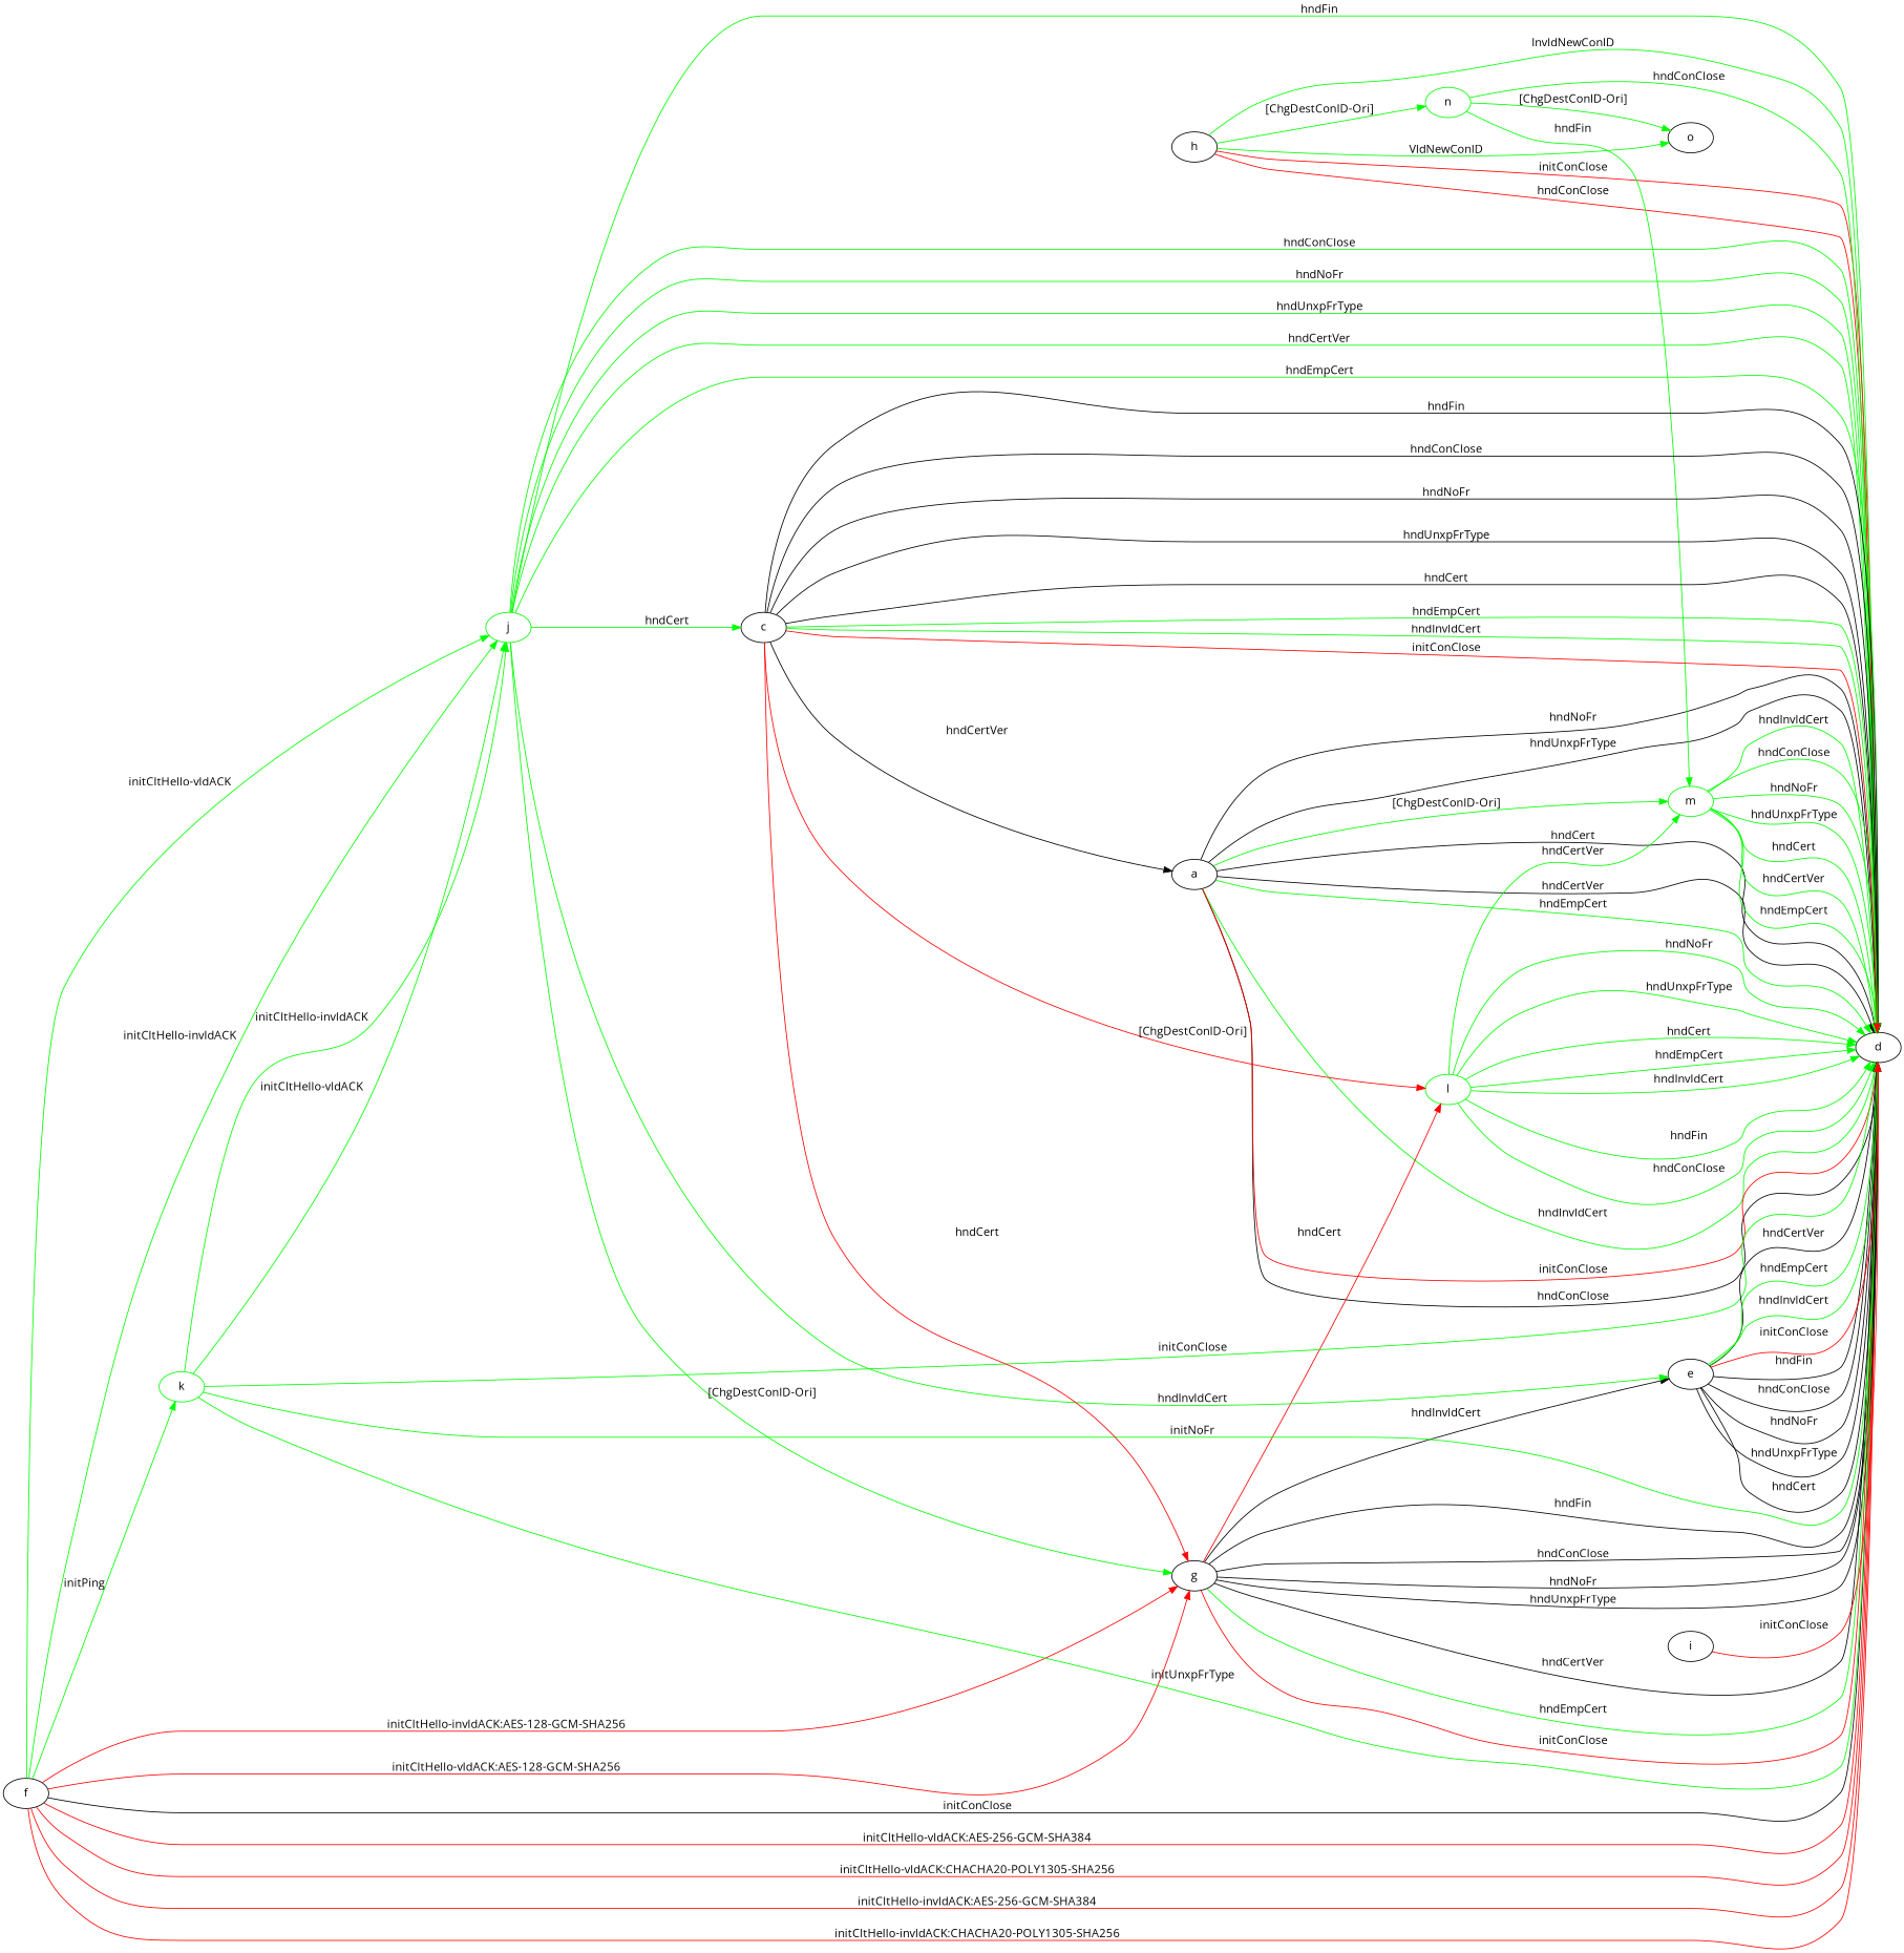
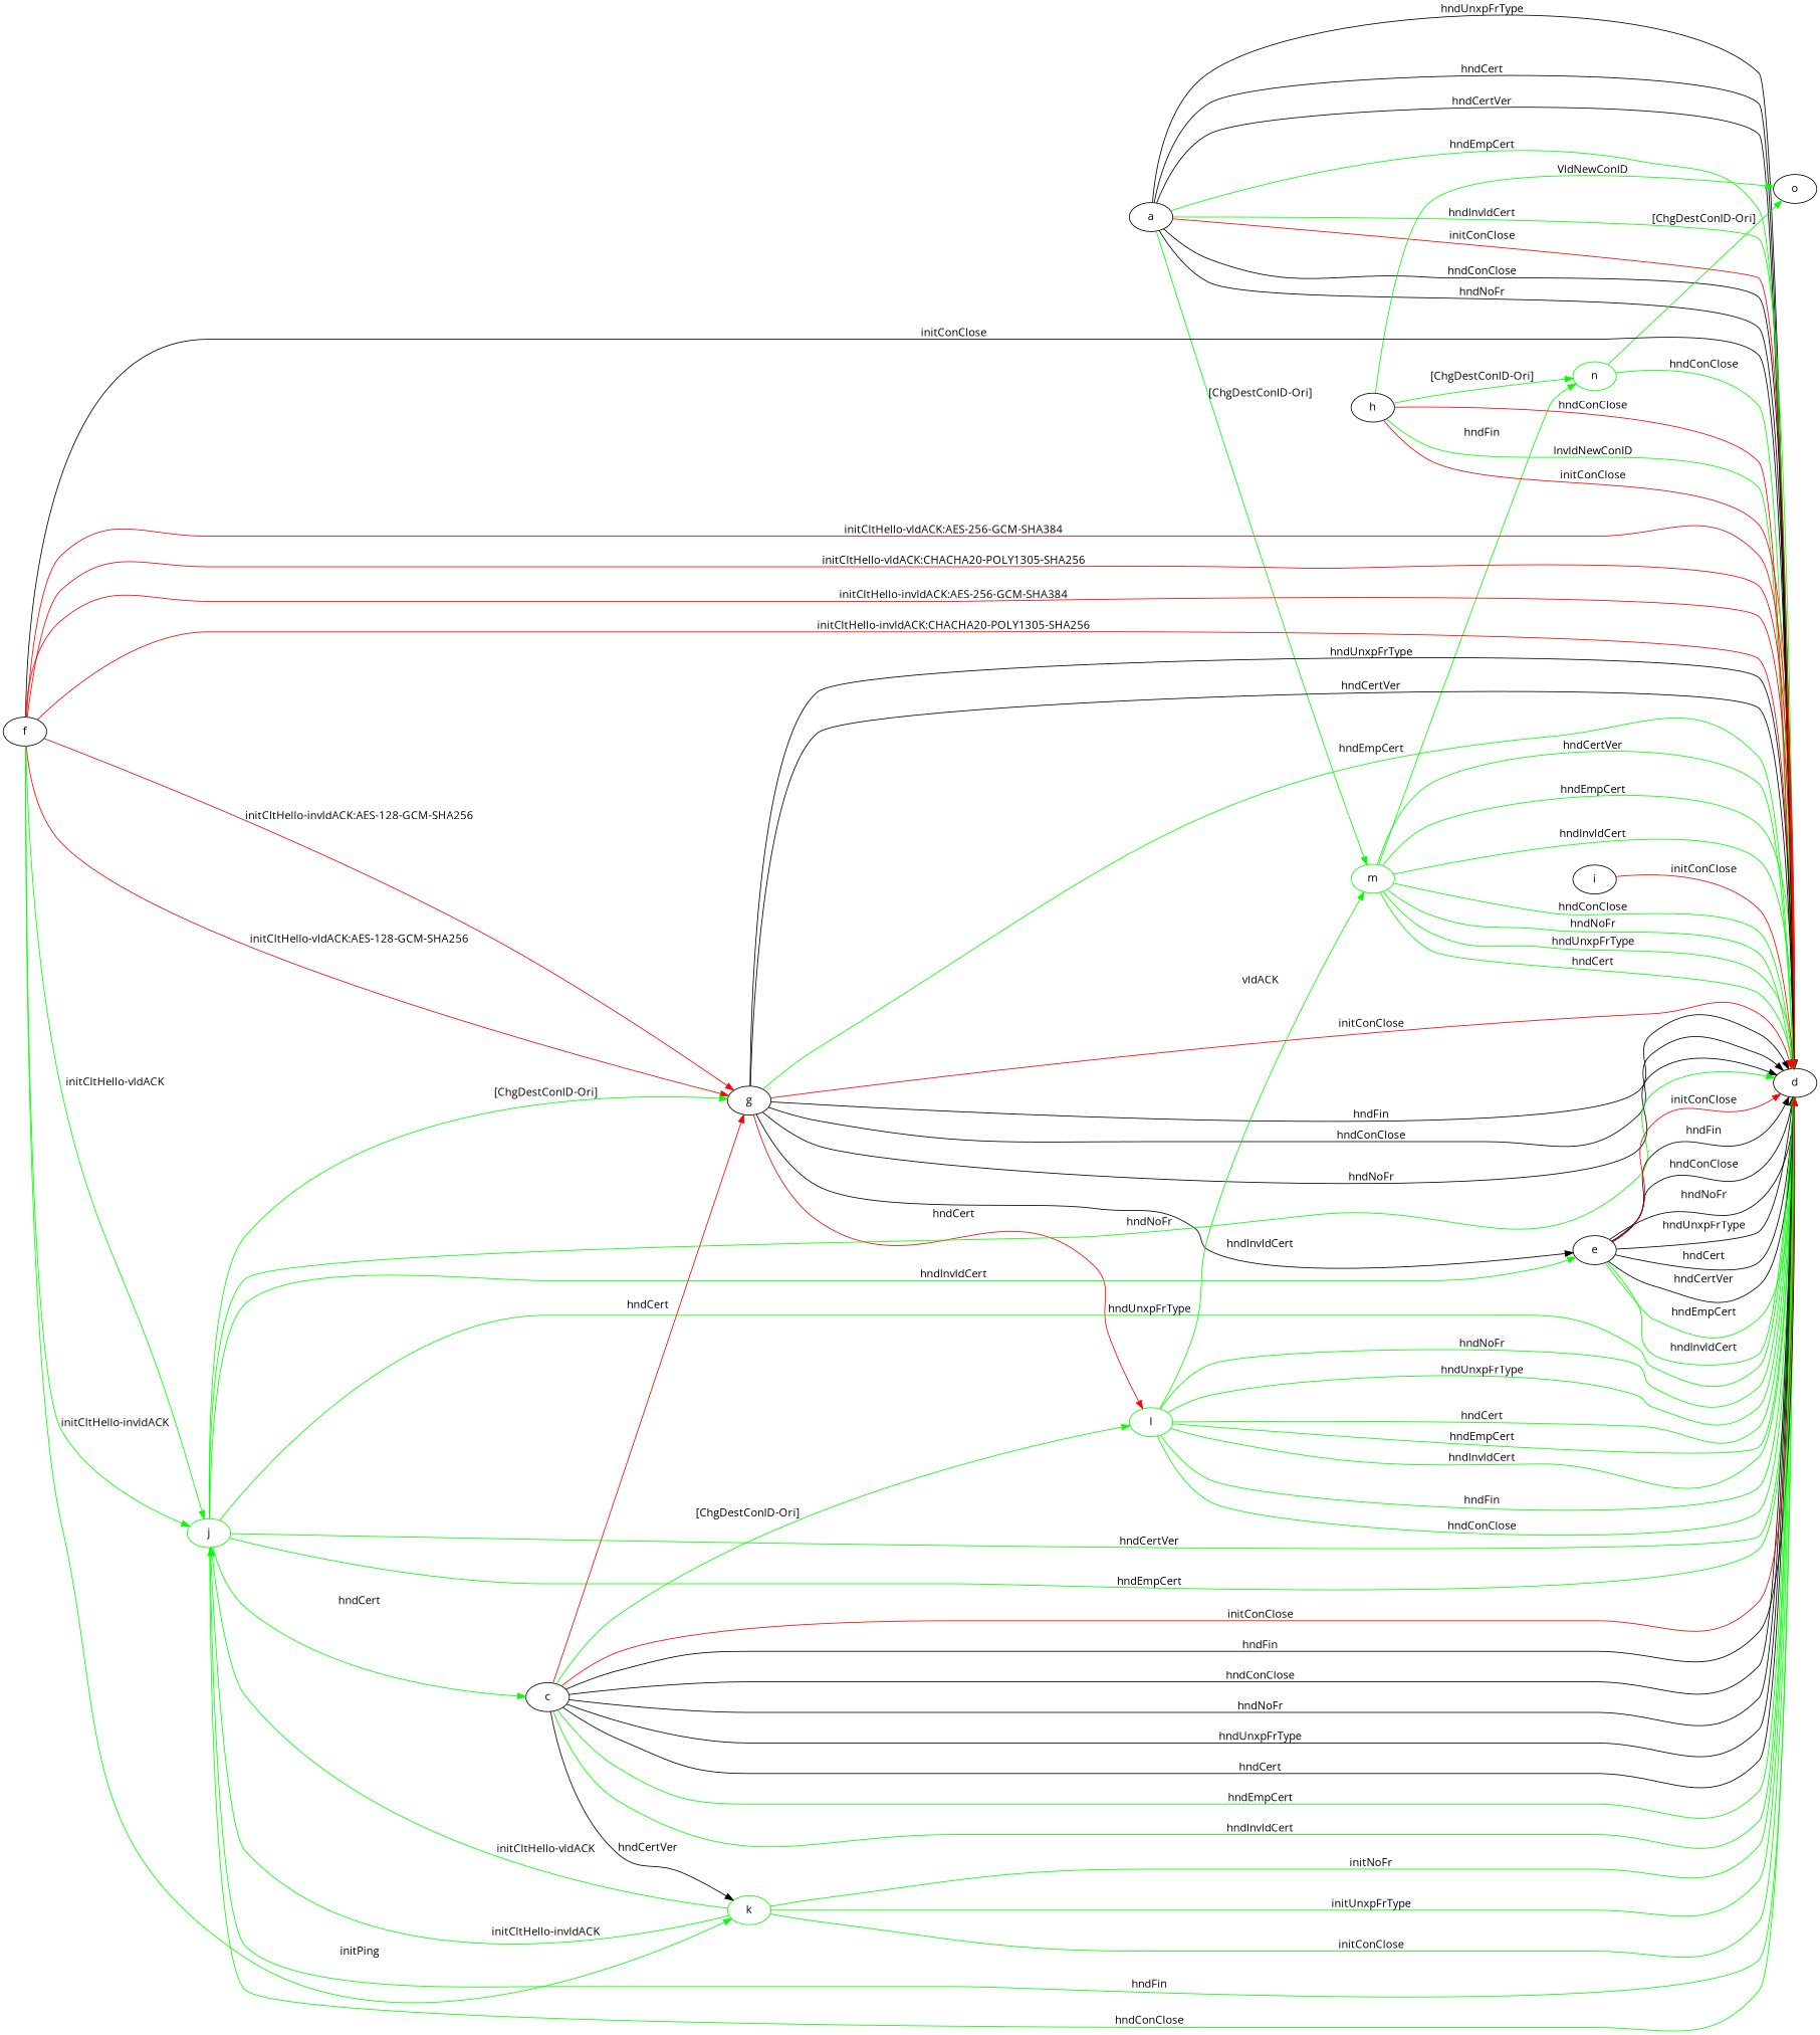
  digraph {
    fontname="Open Sans"
    rankdir=LR
    node [fontname="Open Sans"]
    edge [fontname="Open Sans" color=green]
    a
    d
    m [color=green]
    h
    n [color=green]
    o [color=black]
    f
    g
    j [color=green]
    k [color=green]
    l [color=green]
    e
    i
    c
    a -> d [label="hndConClose " color=""]
    a -> d [label="hndNoFr " color=""]
    a -> d [label="hndUnxpFrType " color=""]
    a -> d [label="hndCert " color=""]
    a -> d [label="hndCertVer " color=""]
    a -> d [label="hndEmpCert "]
    a -> d [label="hndInvldCert "]
    a -> d [color=red label="initConClose "]
    a -> m [label="[ChgDestConID-Ori] "]
    m -> d [label="hndConClose "]
    m -> d [label="hndNoFr "]
    m -> d [label="hndUnxpFrType "]
    m -> d [label="hndCert "]
    m -> d [label="hndCertVer "]
    m -> d [label="hndEmpCert "]
    m -> d [label="hndInvldCert "]
-   n -> m [label="hndFin "]
+   m -> n [label="hndFin "]
    h -> d [label="InvldNewConID "]
    h -> d [color=red label="initConClose "]
    h -> d [color=red label="hndConClose "]
    h -> n [label="[ChgDestConID-Ori] "]
    h -> o [label="VldNewConID "]
    n -> d [label="hndConClose "]
    n -> o [label="[ChgDestConID-Ori] "]
    f -> d [label="initConClose " color=""]
    f -> d [color=red label="initCltHello-vldACK:AES-256-GCM-SHA384 "]
    f -> d [color=red label="initCltHello-vldACK:CHACHA20-POLY1305-SHA256 "]
    f -> d [color=red label="initCltHello-invldACK:AES-256-GCM-SHA384 "]
    f -> d [color=red label="initCltHello-invldACK:CHACHA20-POLY1305-SHA256 "]
    f -> g [color=red label="initCltHello-vldACK:AES-128-GCM-SHA256 "]
    f -> g [color=red label="initCltHello-invldACK:AES-128-GCM-SHA256 "]
    f -> j [label="initCltHello-vldACK "]
    f -> j [label="initCltHello-invldACK "]
    f -> k [label="initPing "]
    g -> d [label="hndFin " color=""]
    g -> d [label="hndConClose " color=""]
    g -> d [label="hndNoFr " color=""]
    g -> d [label="hndUnxpFrType " color=""]
    g -> d [label="hndCertVer " color=""]
    g -> d [label="hndEmpCert "]
    g -> d [color=red label="initConClose "]
    g -> l [color=red label="hndCert "]
    g -> e [label="hndInvldCert " color=""]
    j -> d [label="hndFin "]
    j -> d [label="hndConClose "]
    j -> d [label="hndNoFr "]
    j -> d [label="hndUnxpFrType "]
    j -> d [label="hndCertVer "]
    j -> d [label="hndEmpCert "]
    j -> g [label="[ChgDestConID-Ori] "]
    j -> e [label="hndInvldCert "]
    j -> c [label="hndCert "]
    k -> d [label="initConClose "]
    k -> d [label="initNoFr "]
    k -> d [label="initUnxpFrType "]
    k -> j [label="initCltHello-vldACK "]
    k -> j [label="initCltHello-invldACK "]
    l -> d [label="hndFin "]
    l -> d [label="hndConClose "]
    l -> d [label="hndNoFr "]
    l -> d [label="hndUnxpFrType "]
    l -> d [label="hndCert "]
    l -> d [label="hndEmpCert "]
    l -> d [label="hndInvldCert "]
-   l -> m [label="hndCertVer "]
+   l -> m [label="vldACK "]
    e -> d [label="hndFin " color=""]
    e -> d [label="hndConClose " color=""]
    e -> d [label="hndNoFr " color=""]
    e -> d [label="hndUnxpFrType " color=""]
    e -> d [label="hndCert " color=""]
    e -> d [label="hndCertVer " color=""]
    e -> d [label="hndEmpCert "]
    e -> d [label="hndInvldCert "]
    e -> d [color=red label="initConClose "]
    i -> d [color=red label="initConClose "]
-   c -> a [label="hndCertVer " color=""]
+   c -> k [label="hndCertVer " color=""]
    c -> d [label="hndFin " color=""]
    c -> d [label="hndConClose " color=""]
    c -> d [label="hndNoFr " color=""]
    c -> d [label="hndUnxpFrType " color=""]
    c -> d [label="hndCert " color=""]
    c -> d [label="hndEmpCert "]
    c -> d [label="hndInvldCert "]
    c -> d [color=red label="initConClose "]
    c -> g [color=red label="hndCert "]
-   c -> l [color=red label="[ChgDestConID-Ori] "]
+   c -> l [label="[ChgDestConID-Ori] "]
  }
